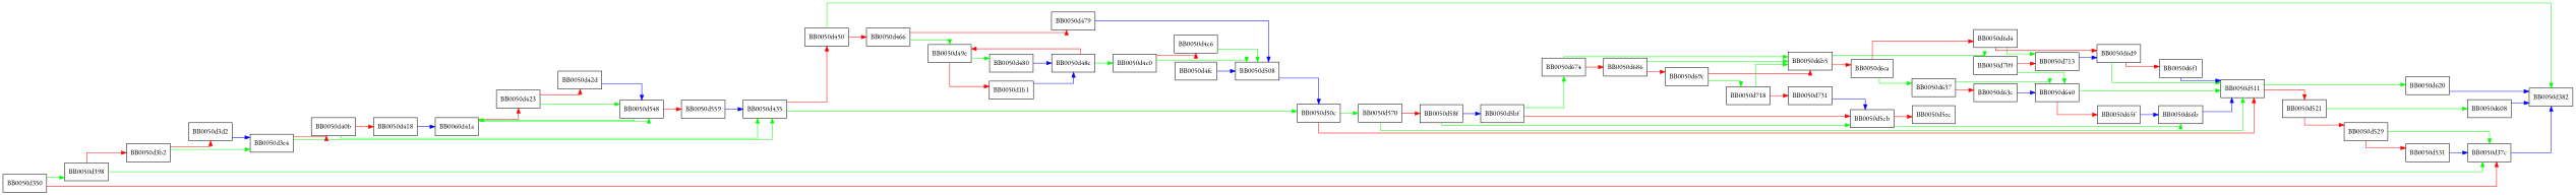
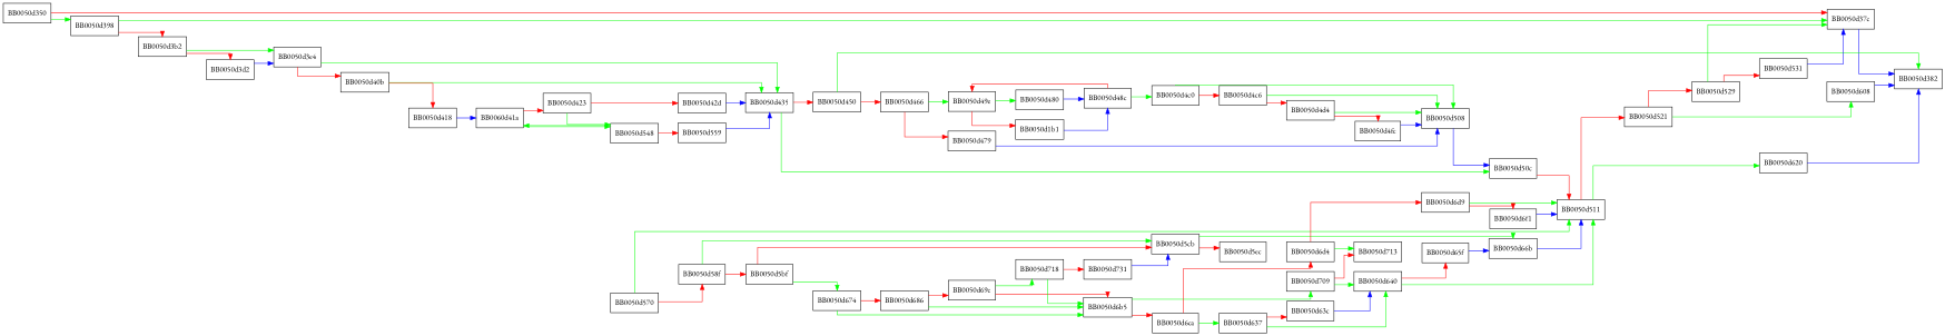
  digraph {
    fontname="EB Garamond"
    rankdir=LR
    splines=ortho
    node [fontname="EB Garamond" shape=box]
    edge [color=green fontname="EB Garamond"]
    BB0050d350
    BB0050d398
    BB0050d37c
    BB0050d3b2
    BB0050d382
    BB0050d3e4
    BB0050d3d2
    BB0050d435
    BB0050d40b
    BB0050d50c
    BB0050d450
    BB0050d418
    BB0050d570
    BB0050d511
    BB0050d466
    n16 [label=BB0060d41a]
    BB0050d548
    BB0050d423
    BB0050d559
    BB0050d42d
    BB0050d58f
    BB0050d620
    BB0050d521
    BB0050d49e
    BB0050d479
    BB0050d480
    n27 [label=BB0050d1b1]
    BB0050d508
    BB0050d48c
    BB0050d4c0
    BB0050d4c6
+   BB0050d4d4
    BB0050d4fc
    BB0050d5cb
    BB0050d5bf
    BB0050d608
    BB0050d529
    BB0050d531
    BB0050d66b
    BB0050d5ec
    BB0050d674
    BB0050d6b5
    BB0050d686
    BB0050d709
    BB0050d6ca
    BB0050d69c
    BB0050d637
    BB0050d640
    BB0050d63c
    BB0050d65f
    BB0050d713
    BB0050d6d4
    BB0050d718
    BB0050d731
    BB0050d6d9
    BB0050d6f1
    BB0050d350 -> BB0050d398
    BB0050d350 -> BB0050d37c [color=red]
    BB0050d398 -> BB0050d37c
    BB0050d398 -> BB0050d3b2 [color=red]
    BB0050d37c -> BB0050d382 [color=blue]
    BB0050d3b2 -> BB0050d3e4
    BB0050d3b2 -> BB0050d3d2 [color=red]
    BB0050d3e4 -> BB0050d435
    BB0050d3e4 -> BB0050d40b [color=red]
    BB0050d3d2 -> BB0050d3e4 [color=blue]
    BB0050d435 -> BB0050d50c
    BB0050d435 -> BB0050d450 [color=red]
    BB0050d40b -> BB0050d435
    BB0050d40b -> BB0050d418 [color=red]
-   BB0050d50c -> BB0050d570
    BB0050d50c -> BB0050d511 [color=red]
    BB0050d450 -> BB0050d382
    BB0050d450 -> BB0050d466 [color=red]
    BB0050d418 -> n16 [color=blue]
    BB0050d570 -> BB0050d511
    BB0050d570 -> BB0050d58f [color=red]
    BB0050d511 -> BB0050d620
    BB0050d511 -> BB0050d521 [color=red]
    BB0050d466 -> BB0050d49e
    BB0050d466 -> BB0050d479 [color=red]
    n16 -> BB0050d548
    n16 -> BB0050d423 [color=red]
    BB0050d548 -> n16
    BB0050d548 -> BB0050d559 [color=red]
    BB0050d423 -> BB0050d548
    BB0050d423 -> BB0050d42d [color=red]
    BB0050d559 -> BB0050d435 [color=blue]
-   BB0050d42d -> BB0050d548 [color=blue]
+   BB0050d42d -> BB0050d435 [color=blue]
    BB0050d58f -> BB0050d5cb
-   BB0050d58f -> BB0050d5bf [color=blue]
+   BB0050d58f -> BB0050d5bf [color=red]
    BB0050d620 -> BB0050d382 [color=blue]
    BB0050d521 -> BB0050d608
    BB0050d521 -> BB0050d529 [color=red]
    BB0050d49e -> BB0050d480
    BB0050d49e -> n27 [color=red]
    BB0050d479 -> BB0050d508 [color=blue]
    BB0050d480 -> BB0050d48c [color=blue]
    n27 -> BB0050d48c [color=blue]
    BB0050d508 -> BB0050d50c [color=blue]
    BB0050d48c -> BB0050d49e [color=red]
    BB0050d48c -> BB0050d4c0
    BB0050d4c0 -> BB0050d508
    BB0050d4c0 -> BB0050d4c6 [color=red]
    BB0050d4c6 -> BB0050d508
+   BB0050d4c6 -> BB0050d4d4 [color=red]
+   BB0050d4d4 -> BB0050d508
+   BB0050d4d4 -> BB0050d4fc [color=red]
    BB0050d4fc -> BB0050d508 [color=blue]
    BB0050d5cb -> BB0050d66b
    BB0050d5cb -> BB0050d5ec [color=red]
    BB0050d5bf -> BB0050d5cb [color=red]
    BB0050d5bf -> BB0050d674
    BB0050d608 -> BB0050d382 [color=blue]
    BB0050d529 -> BB0050d37c
    BB0050d529 -> BB0050d531 [color=red]
    BB0050d531 -> BB0050d37c [color=blue]
    BB0050d66b -> BB0050d511 [color=blue]
    BB0050d674 -> BB0050d6b5
    BB0050d674 -> BB0050d686 [color=red]
    BB0050d6b5 -> BB0050d709
    BB0050d6b5 -> BB0050d6ca [color=red]
    BB0050d686 -> BB0050d6b5
    BB0050d686 -> BB0050d69c [color=red]
    BB0050d709 -> BB0050d640
    BB0050d709 -> BB0050d713 [color=red]
    BB0050d6ca -> BB0050d637
    BB0050d6ca -> BB0050d6d4 [color=red]
    BB0050d69c -> BB0050d6b5 [color=red]
    BB0050d69c -> BB0050d718
    BB0050d637 -> BB0050d640
    BB0050d637 -> BB0050d63c [color=red]
    BB0050d640 -> BB0050d511
    BB0050d640 -> BB0050d65f [color=red]
    BB0050d63c -> BB0050d640 [color=blue]
    BB0050d65f -> BB0050d66b [color=blue]
-   BB0050d713 -> BB0050d6d9 [color=blue]
    BB0050d6d4 -> BB0050d713
    BB0050d6d4 -> BB0050d6d9 [color=red]
    BB0050d718 -> BB0050d6b5
    BB0050d718 -> BB0050d731 [color=red]
    BB0050d731 -> BB0050d5cb [color=blue]
    BB0050d6d9 -> BB0050d511
    BB0050d6d9 -> BB0050d6f1 [color=red]
    BB0050d6f1 -> BB0050d511 [color=blue]
  }
